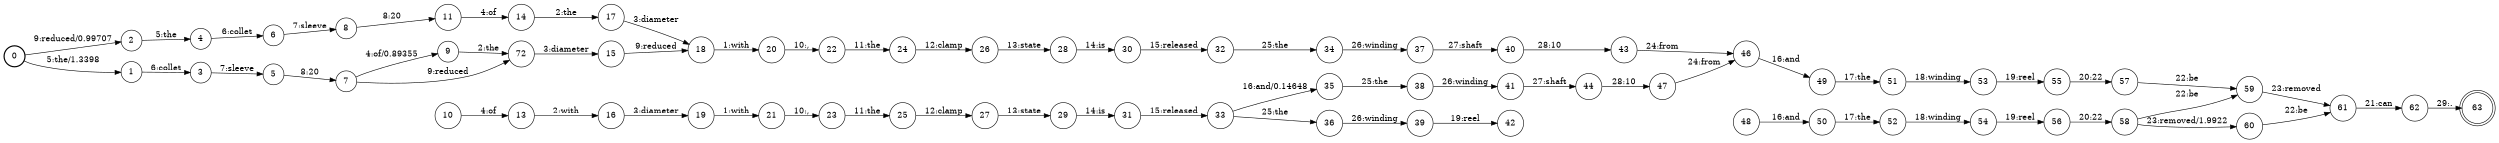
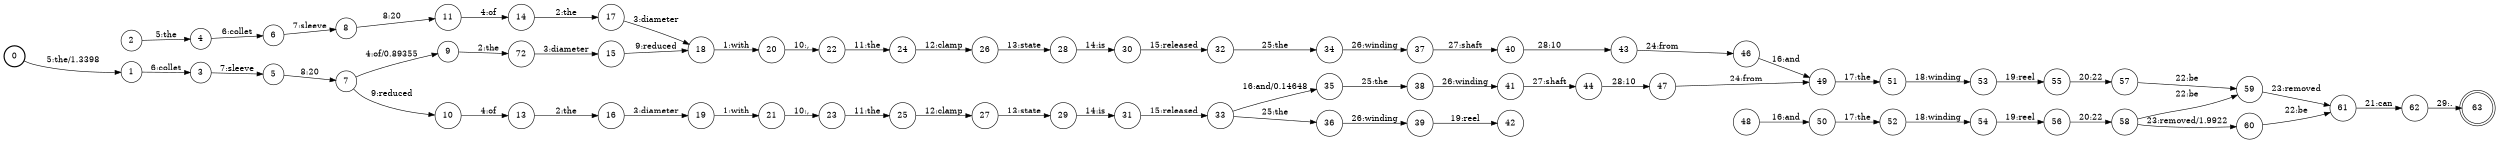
  digraph {
    nodesep=0.25
    rankdir=LR
    ranksep=0.4
    node [fontsize=14 shape=circle style=solid]
    edge [fontsize=14]
    n1 [label=0 style=bold]
    n2 [label=1]
    n3 [label=2]
    n4 [label=3]
    n5 [label=4]
    n6 [label=5]
    n7 [label=6]
    n8 [label=7]
    n9 [label=8]
    n10 [label=9]
    n11 [label=10]
    n12 [label=11]
    n13 [label=72]
    n14 [label=13]
    n15 [label=14]
    n16 [label=15]
    n17 [label=16]
    n18 [label=17]
    n19 [label=18]
    n20 [label=19]
    n21 [label=20]
    n22 [label=21]
    n23 [label=22]
    n24 [label=23]
    n25 [label=24]
    n26 [label=25]
    n27 [label=26]
    n28 [label=27]
    n29 [label=28]
    n30 [label=29]
    n31 [label=30]
    n32 [label=31]
    n33 [label=32]
    n34 [label=33]
    n35 [label=34]
    n36 [label=36]
    n37 [label=35]
    n38 [label=37]
    n39 [label=39]
    n40 [label=38]
    n41 [label=40]
    n42 [label=42]
    n43 [label=41]
    n44 [label=43]
    n45 [label=44]
    n46 [label=46]
    n47 [label=47]
    n48 [label=49]
    n49 [label=48]
    n50 [label=50]
    n51 [label=51]
    n52 [label=52]
    n53 [label=53]
    n54 [label=54]
    n55 [label=55]
    n56 [label=56]
    n57 [label=57]
    n58 [label=58]
    n59 [label=59]
    n60 [label=60]
    n61 [label=61]
    n62 [label=62]
    n63 [label=63 shape=doublecircle]
    n1 -> n2 [label="5:the/1.3398"]
-   n1 -> n3 [label="9:reduced/0.99707"]
    n2 -> n4 [label="6:collet"]
    n3 -> n5 [label="5:the"]
    n4 -> n6 [label="7:sleeve"]
    n5 -> n7 [label="6:collet"]
    n6 -> n8 [label="8:20"]
    n7 -> n9 [label="7:sleeve"]
    n8 -> n10 [label="4:of/0.89355"]
-   n8 -> n13 [label="9:reduced"]
+   n8 -> n11 [label="9:reduced"]
    n9 -> n12 [label="8:20"]
    n10 -> n13 [label="2:the"]
    n11 -> n14 [label="4:of"]
    n12 -> n15 [label="4:of"]
    n13 -> n16 [label="3:diameter"]
-   n14 -> n17 [label="2:with"]
+   n14 -> n17 [label="2:the"]
    n15 -> n18 [label="2:the"]
    n16 -> n19 [label="9:reduced"]
    n17 -> n20 [label="3:diameter"]
    n18 -> n19 [label="3:diameter"]
    n19 -> n21 [label="1:with"]
    n20 -> n22 [label="1:with"]
    n21 -> n23 [label="10:,"]
    n22 -> n24 [label="10:,"]
    n23 -> n25 [label="11:the"]
    n24 -> n26 [label="11:the"]
    n25 -> n27 [label="12:clamp"]
    n26 -> n28 [label="12:clamp"]
    n27 -> n29 [label="13:state"]
    n28 -> n30 [label="13:state"]
    n29 -> n31 [label="14:is"]
    n30 -> n32 [label="14:is"]
    n31 -> n33 [label="15:released"]
    n32 -> n34 [label="15:released"]
    n33 -> n35 [label="25:the"]
    n34 -> n36 [label="25:the"]
    n34 -> n37 [label="16:and/0.14648"]
    n35 -> n38 [label="26:winding"]
    n36 -> n39 [label="26:winding"]
    n37 -> n40 [label="25:the"]
    n38 -> n41 [label="27:shaft"]
    n39 -> n42 [label="19:reel"]
    n40 -> n43 [label="26:winding"]
    n41 -> n44 [label="28:10"]
    n43 -> n45 [label="27:shaft"]
    n44 -> n46 [label="24:from"]
    n45 -> n47 [label="28:10"]
    n46 -> n48 [label="16:and"]
-   n47 -> n46 [label="24:from"]
+   n47 -> n48 [label="24:from"]
    n48 -> n51 [label="17:the"]
    n49 -> n50 [label="16:and"]
    n50 -> n52 [label="17:the"]
    n51 -> n53 [label="18:winding"]
    n52 -> n54 [label="18:winding"]
    n53 -> n55 [label="19:reel"]
    n54 -> n56 [label="19:reel"]
    n55 -> n57 [label="20:22"]
    n56 -> n58 [label="20:22"]
    n57 -> n59 [label="22:be"]
    n58 -> n59 [label="22:be"]
    n58 -> n60 [label="23:removed/1.9922"]
    n59 -> n61 [label="23:removed"]
    n60 -> n61 [label="22:be"]
    n61 -> n62 [label="21:can"]
    n62 -> n63 [label="29:."]
  }
